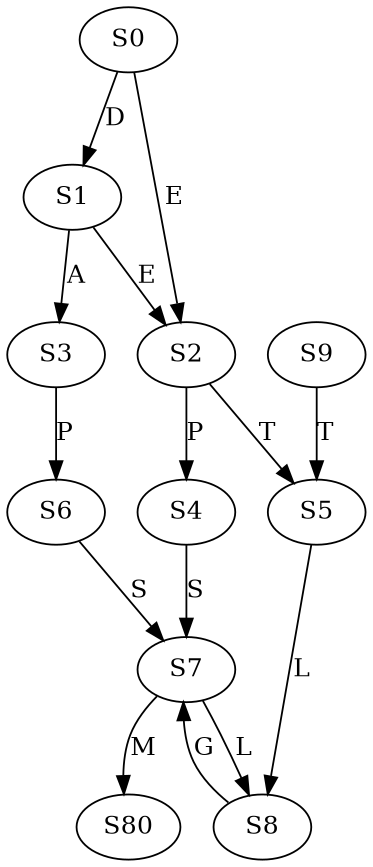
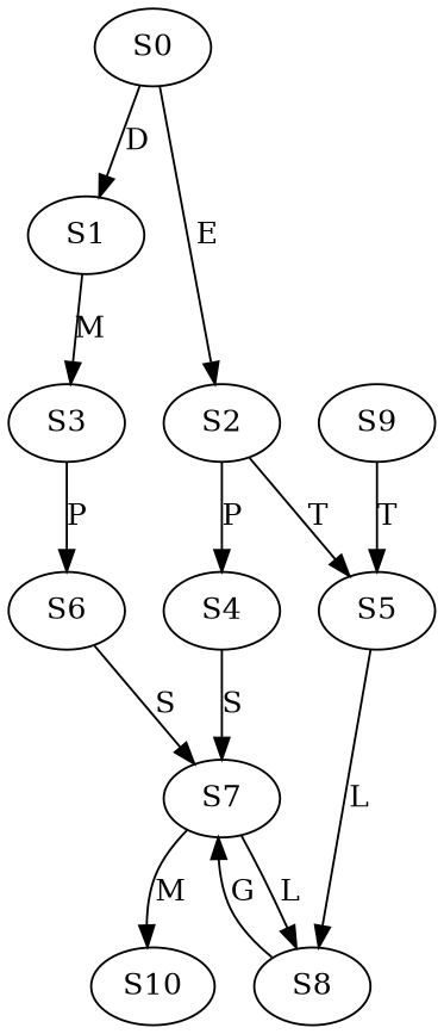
  strict digraph {
    S0
    S1
    S2
    S3
    S4
    S5
    S6
    S7
    S8
-   S10 [label=S80]
+   S10
    S9
    S0 -> S1 [label=D]
    S0 -> S2 [label=E]
-   S1 -> S2 [label=E]
-   S1 -> S3 [label=A]
+   S1 -> S3 [label=M]
    S2 -> S4 [label=P]
    S2 -> S5 [label=T]
    S3 -> S6 [label=P]
    S4 -> S7 [label=S]
    S5 -> S8 [label=L]
    S6 -> S7 [label=S]
    S7 -> S8 [label=L]
    S7 -> S10 [label=M]
    S8 -> S7 [label=G]
    S9 -> S5 [label=T]
  }
